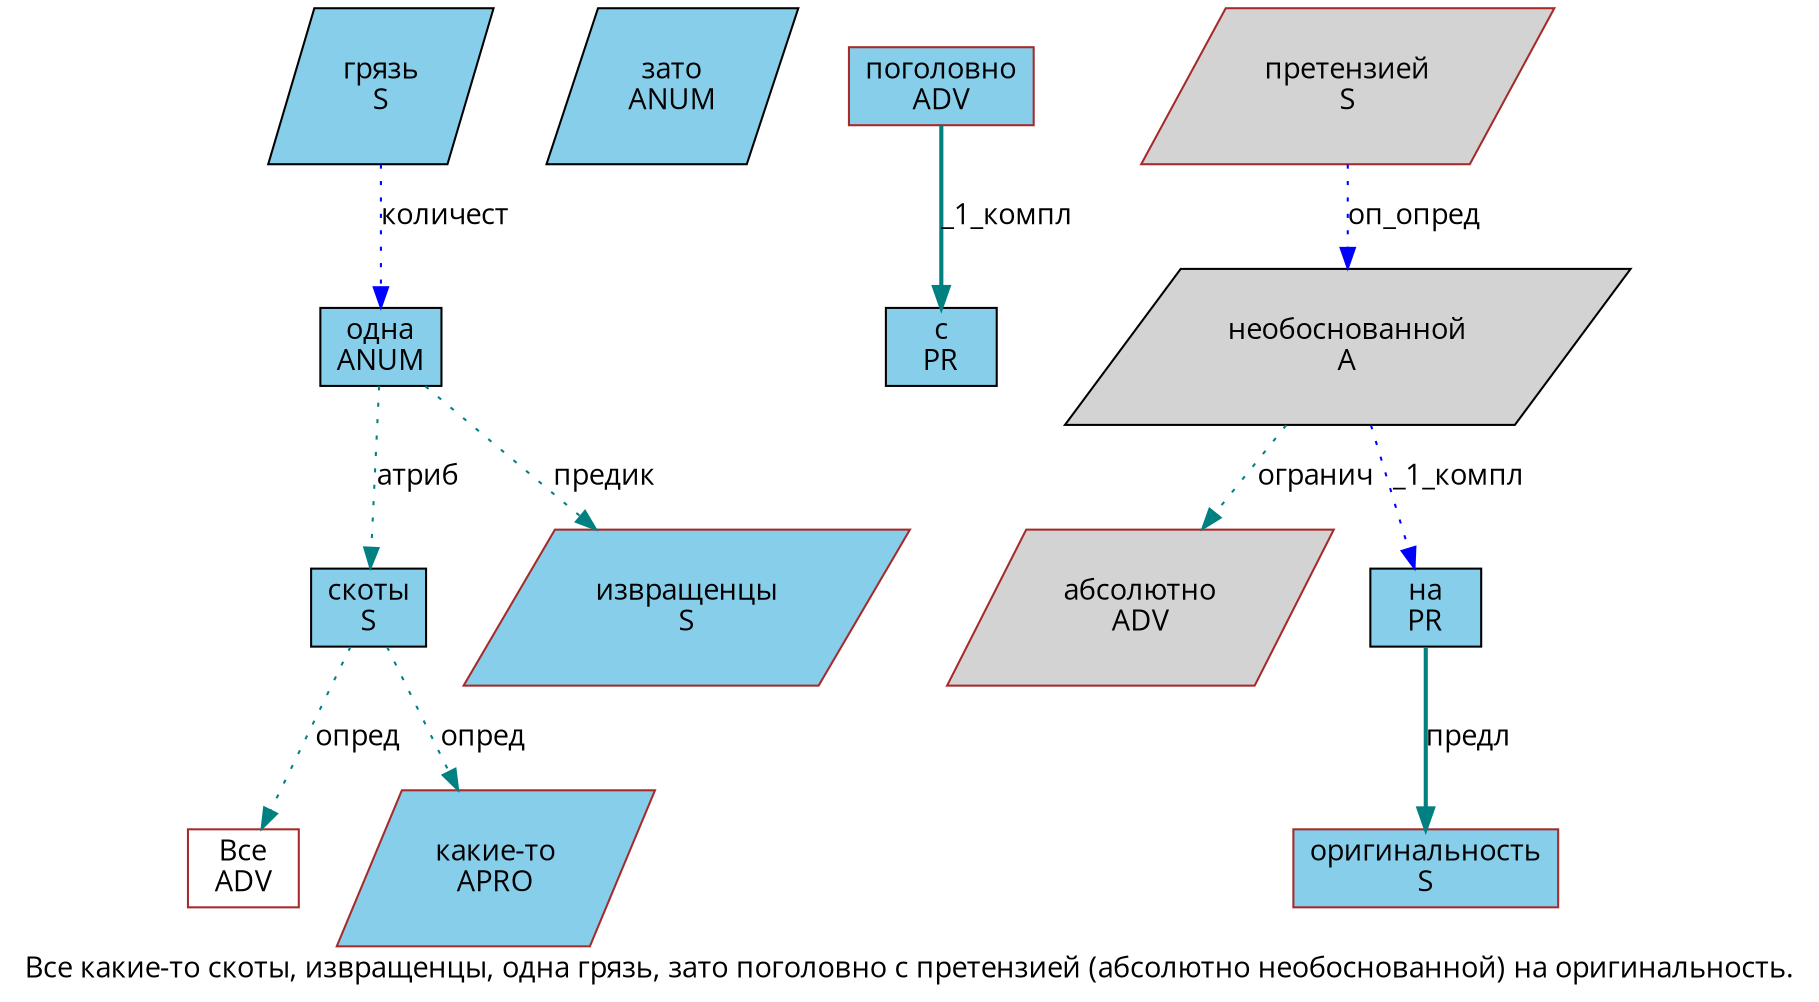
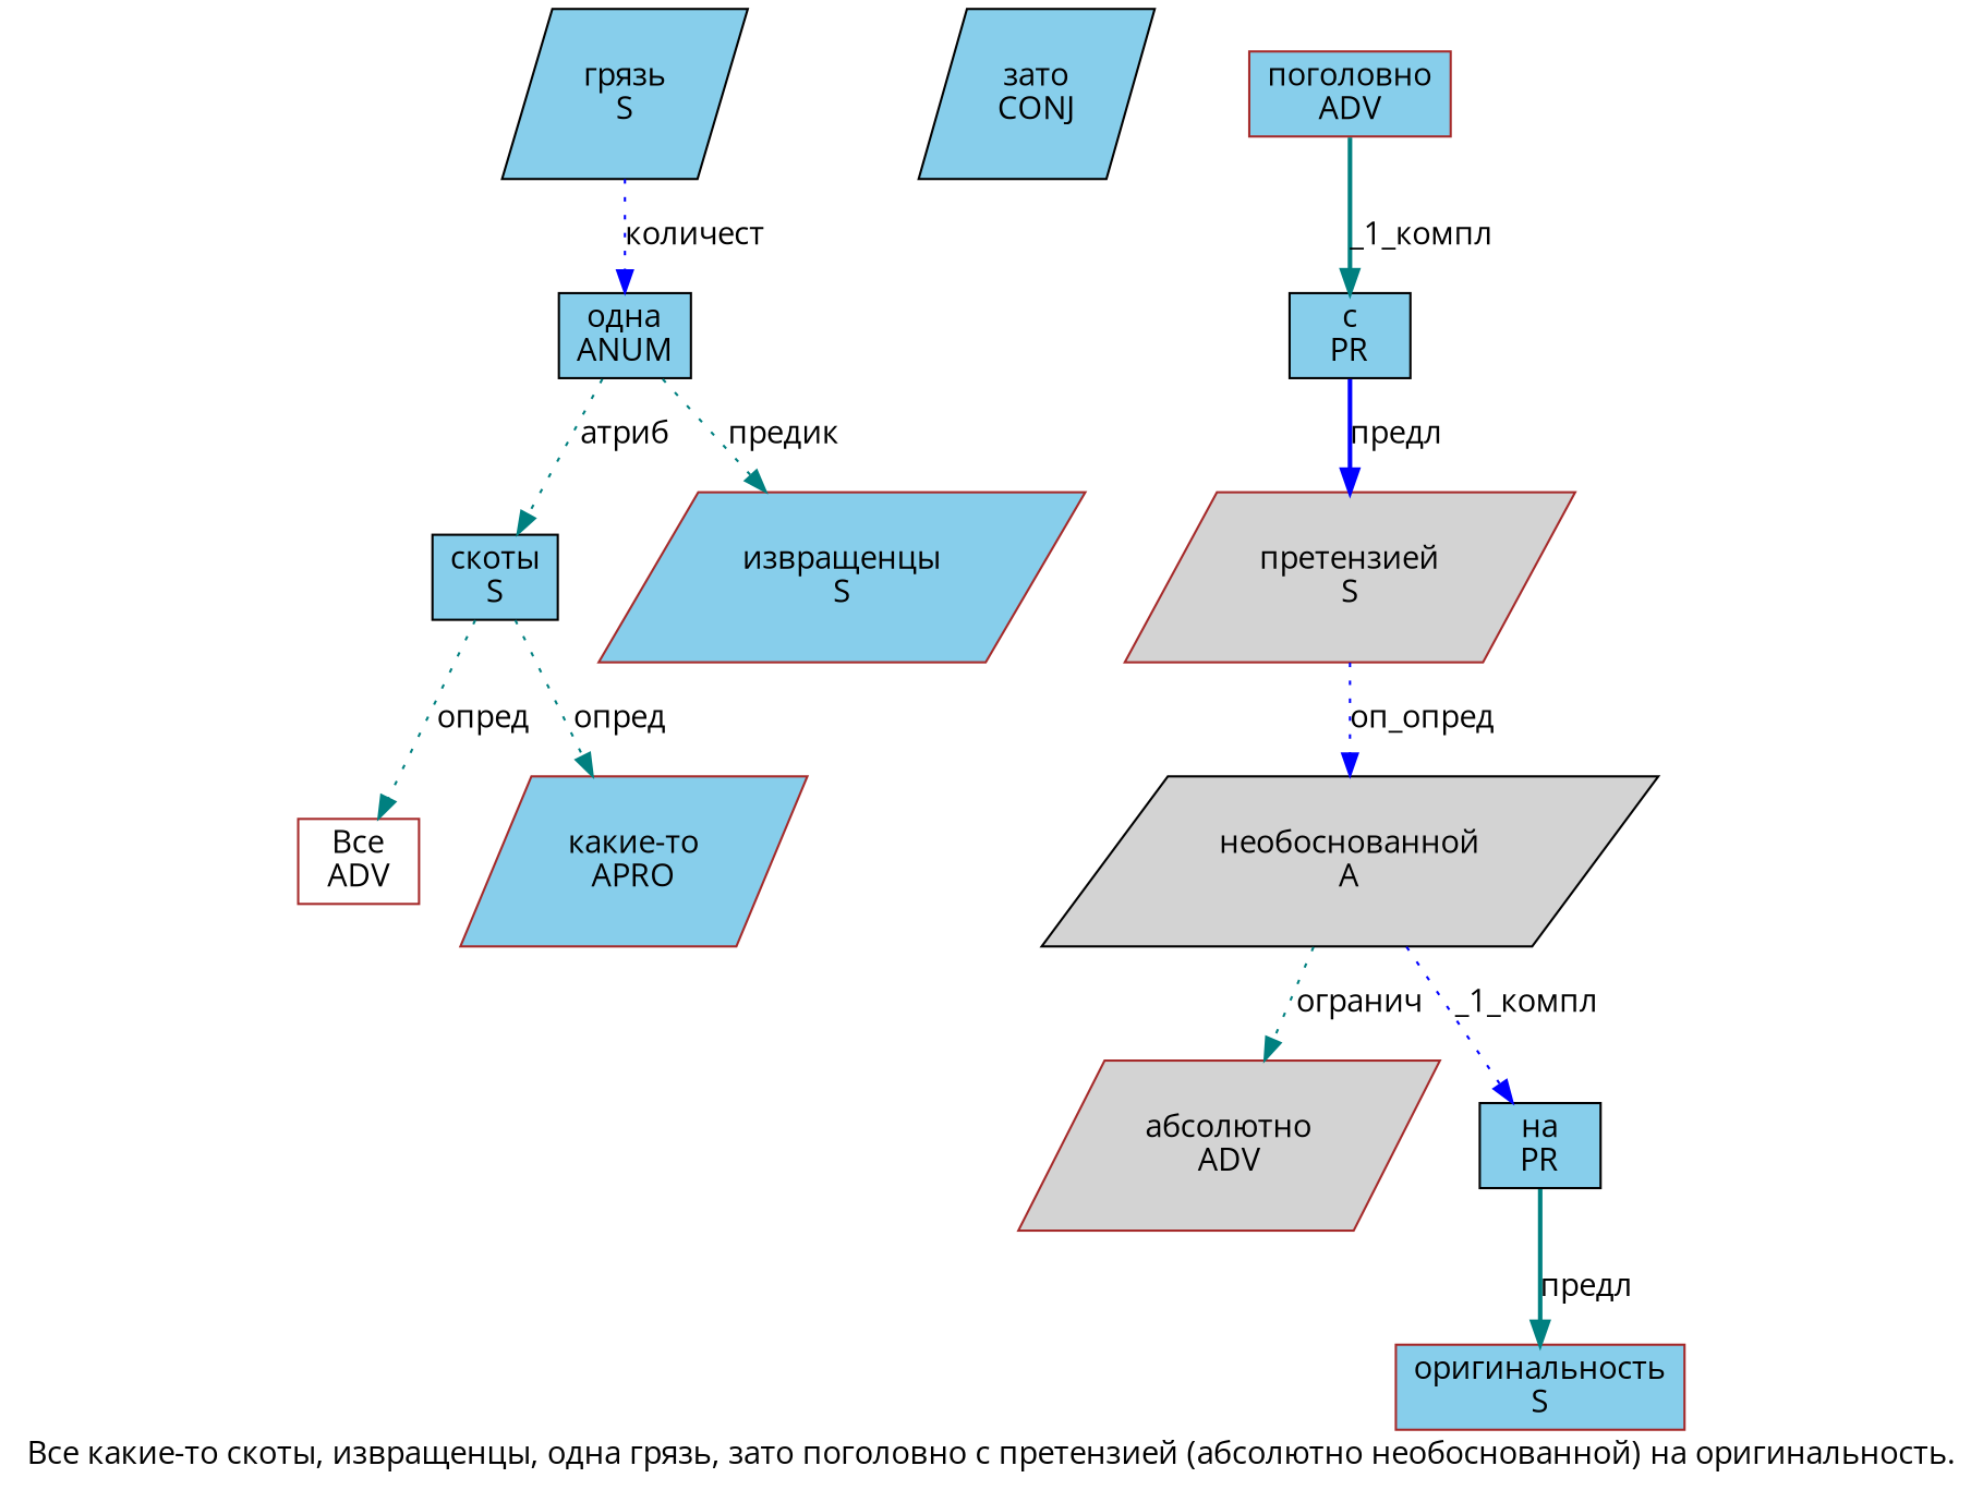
  digraph {
    fontname="Open Sans"
    label="Все какие-то скоты, извращенцы, одна грязь, зато поголовно с претензией (абсолютно необоснованной) на оригинальность."
    node [color=brown fillcolor=skyblue fontname="Open Sans" penwidth=1 shape=box style=filled]
    edge [color=teal fontname="Open Sans" style=dotted]
    n1 [fillcolor=white label="Все\nADV"]
    n2 [label="какие-то\nAPRO" shape=parallelogram]
    n3 [color=black label="скоты\nS"]
    n4 [label="извращенцы\nS" shape=parallelogram]
    n5 [color=black label="одна\nANUM"]
    n6 [color=black label="грязь\nS" shape=parallelogram]
-   n7 [color=black label="зато\nANUM" shape=parallelogram]
+   n7 [color=black label="зато\nCONJ" shape=parallelogram]
    n8 [label="поголовно\nADV"]
    n9 [color=black label="с\nPR"]
    n10 [fillcolor=lightgrey label="претензией\nS" shape=parallelogram]
    n11 [color=black fillcolor=lightgrey label="необоснованной\nA" shape=parallelogram]
    n12 [fillcolor=lightgrey label="абсолютно\nADV" shape=parallelogram]
    n13 [color=black label="на\nPR"]
    n14 [label="оригинальность\nS"]
    n3 -> n1 [label="опред"]
    n3 -> n2 [label="опред"]
    n5 -> n3 [label="атриб"]
    n5 -> n4 [label="предик"]
    n6 -> n5 [color=blue label="количест"]
    n8 -> n9 [label="_1_компл" style=bold]
+   n9 -> n10 [color=blue label="предл" style=bold]
    n10 -> n11 [color=blue label="оп_опред"]
    n11 -> n12 [label="огранич"]
    n11 -> n13 [color=blue label="_1_компл"]
    n13 -> n14 [label="предл" style=bold]
  }
